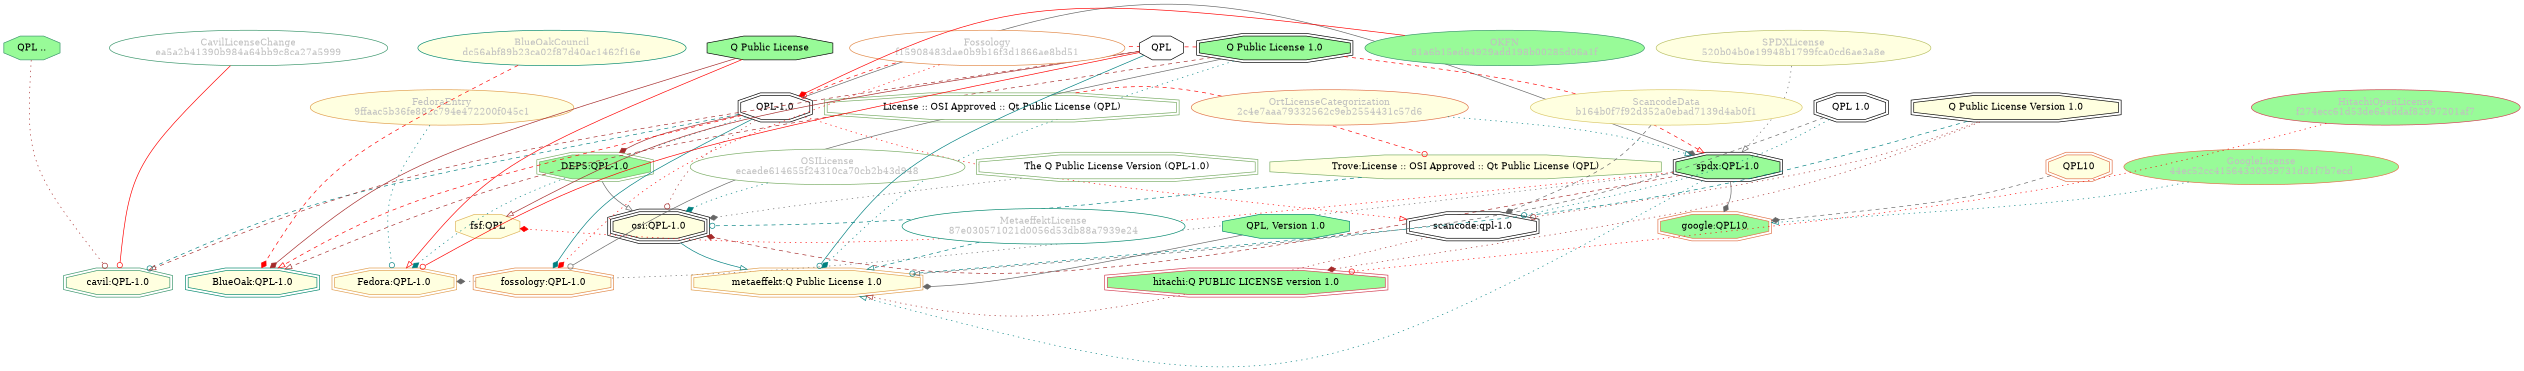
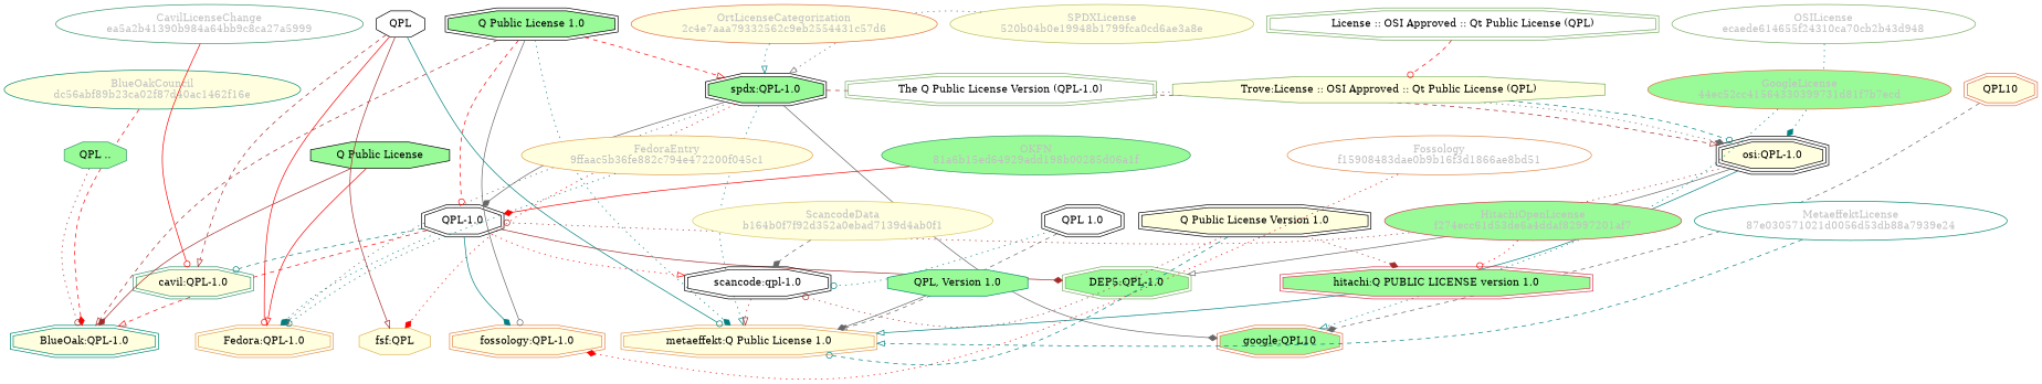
  strict digraph {
    splines=curved
    node [fillcolor=lightyellow shape=doubleoctagon style=filled]
    edge [arrowhead=diamond color=teal style=dotted weight=0.7]
    n1 [color="#b8bf62" fontcolor=gray label="SPDXLicense\n520b04b0e19948b1799fca0cd6ae3a8e" shape=ellipse]
    n2 [fillcolor=palegreen label="spdx:QPL-1.0"]
    n3 [label="osi:QPL-1.0" shape=tripleoctagon]
    n4 [color="#e06f45" fillcolor=palegreen label="google:QPL10"]
    n5 [color="#e09d4b" label="Fedora:QPL-1.0"]
    n6 [color="#deb256" label="fsf:QPL" shape=octagon]
    n7 [color="#e09d4b" label="metaeffekt:Q Public License 1.0"]
    n8 [fillcolor=white label="QPL-1.0"]
    n9 [color="#78ab63" fillcolor=palegreen label="DEP5:QPL-1.0"]
    n10 [color="#00876c" label="BlueOak:QPL-1.0"]
    n11 [fillcolor=white label="scancode:qpl-1.0"]
    n12 [color="#e18745" label="fossology:QPL-1.0"]
    n13 [color="#379469" label="cavil:QPL-1.0"]
    n14 [fillcolor=palegreen label="Q Public License 1.0"]
    n15 [color="#78ab63" fillcolor=white fontcolor=gray label="OSILicense\necaede614655f24310ca70cb2b43d948" shape=ellipse]
    n16 [color="#78ab63" fillcolor=white label="The Q Public License Version (QPL-1.0)"]
    n17 [color="#78ab63" label="Trove:License :: OSI Approved :: Qt Public License (QPL)" shape=octagon]
    n18 [color="#78ab63" fillcolor=white label="License :: OSI Approved :: Qt Public License (QPL)"]
    n19 [color="#e06f45" fillcolor=palegreen fontcolor=gray label="GoogleLicense\n44ec52cc41564330399731d81f7b7ecd" shape=ellipse]
    n20 [color="#e06f45" label=QPL10]
    n21 [color="#e09d4b" fontcolor=gray label="FedoraEntry\n9ffaac5b36fe882c794e472200f045c1" shape=ellipse]
    n22 [fillcolor=palegreen label="Q Public License" shape=octagon]
    n23 [fillcolor=white label=QPL shape=octagon]
    n24 [color="#00876c" fontcolor=gray label="BlueOakCouncil\ndc56abf89b23ca02f87d40ac1462f16e" shape=ellipse]
    n25 [color="#dac767" fontcolor=gray label="ScancodeData\nb164b0f7f92d352a0ebad7139d4ab0f1" shape=ellipse]
    n26 [fillcolor=white label="QPL 1.0"]
    n27 [label="Q Public License Version 1.0"]
    n28 [color="#d43d51" fillcolor=palegreen label="hitachi:Q PUBLIC LICENSE version 1.0"]
    n29 [color="#e18745" fillcolor=white fontcolor=gray label="Fossology\nf15908483dae0b9b16f3d1866ae8bd51" shape=ellipse]
    n30 [color="#379469" fillcolor=palegreen fontcolor=gray label="OKFN\n81a6b15ed64929add198b00285d06a1f" shape=ellipse]
    n31 [color="#e06f45" fontcolor=gray label="OrtLicenseCategorization\n2c4e7aaa79332562c9eb2554431c57d6" shape=ellipse]
    n32 [color="#379469" fillcolor=white fontcolor=gray label="CavilLicenseChange\nea5a2b41390b984a64bb9c8ca27a5999" shape=ellipse]
    n33 [color="#379469" fillcolor=palegreen label="QPL .." shape=octagon]
    n34 [color="#00876c" fillcolor=white fontcolor=gray label="MetaeffektLicense\n87e030571021d0056d53db88a7939e24" shape=ellipse]
    n35 [color="#00876c" fillcolor=palegreen label="QPL, Version 1.0" shape=octagon]
    n36 [color="#d43d51" fillcolor=palegreen fontcolor=gray label="HitachiOpenLicense\nf274ecc61d53de6a4ddaf82997201af7" shape=ellipse]
    n1 -> n2 [arrowhead=onormal color=gray40 weight=0.5]
-   n2 -> n3 [color=brown style=dashed]
+   n2 -> n3 [arrowhead=onormal color=brown style=dashed]
    n2 -> n4 [color=gray40 style=solid]
    n2 -> n5 [color=gray40]
    n2 -> n6 [color=red weight=0.5]
    n2 -> n7 [arrowhead=onormal]
    n3 -> n7 [arrowhead=onormal style=solid weight=0.5]
    n8 -> n2 [color=gray40 style=solid]
-   n8 -> n3 [arrowhead=odot color=brown]
+   n3 -> n8 [arrowhead=odot color=brown]
    n8 -> n5
    n8 -> n9 [color=brown style=solid]
    n8 -> n10 [arrowhead=onormal color=red style=dashed]
    n8 -> n11 [arrowhead=onormal color=red]
    n8 -> n12 [style=solid]
    n8 -> n13 [arrowhead=odot style=dashed]
    n9 -> n3 [arrowhead=onormal color=gray40 style=solid]
    n11 -> n7 [arrowhead=onormal color=brown weight=0.5]
    n14 -> n2 [arrowhead=onormal color=red style=dashed]
    n14 -> n7
    n14 -> n8 [arrowhead=odot color=red style=dashed]
    n14 -> n10 [arrowhead=onormal color=brown style=dashed]
    n14 -> n12 [arrowhead=odot color=gray40 style=solid]
    n15 -> n3 [weight=0.5]
    n16 -> n3 [color=gray40]
    n17 -> n3 [arrowhead=odot style=dashed]
    n18 -> n17 [arrowhead=odot color=red style=dashed]
    n19 -> n4 [arrowhead=onormal weight=0.5]
    n20 -> n4 [color=gray40 style=dashed]
    n21 -> n5 [arrowhead=odot weight=0.5]
    n22 -> n5 [arrowhead=onormal color=red style=solid weight=0.5]
    n22 -> n10 [color=brown style=solid weight=0.5]
    n23 -> n5 [arrowhead=odot color=red style=solid weight=0.5]
    n23 -> n6 [arrowhead=onormal color=brown style=solid]
    n23 -> n7 [arrowhead=odot style=solid weight=0.5]
    n23 -> n13 [arrowhead=onormal color=brown style=dashed weight=0.5]
    n24 -> n10 [color=red style=dashed weight=0.5]
    n25 -> n11 [color=gray40 style=dashed weight=0.5]
    n26 -> n7 [arrowhead=onormal color=gray40 style=dashed weight=0.5]
    n26 -> n11 [arrowhead=odot]
    n27 -> n7 [arrowhead=odot style=dashed weight=0.5]
    n27 -> n11 [arrowhead=odot color=brown]
    n27 -> n28 [color=brown]
    n29 -> n12 [color=red weight=0.5]
    n30 -> n8 [color=red style=solid weight=0.5]
    n31 -> n2 [arrowhead=onormal weight=0.5]
    n32 -> n13 [arrowhead=odot color=red style=solid weight=0.5]
-   n33 -> n13 [arrowhead=odot color=brown weight=0.5]
+   n33 -> n10 [arrowhead=odot color=brown weight=0.5]
    n34 -> n7 [arrowhead=onormal style=dashed weight=0.5]
    n35 -> n7 [color=gray40 style=solid weight=0.5]
    n36 -> n28 [arrowhead=odot color=red weight=0.5]
  }
